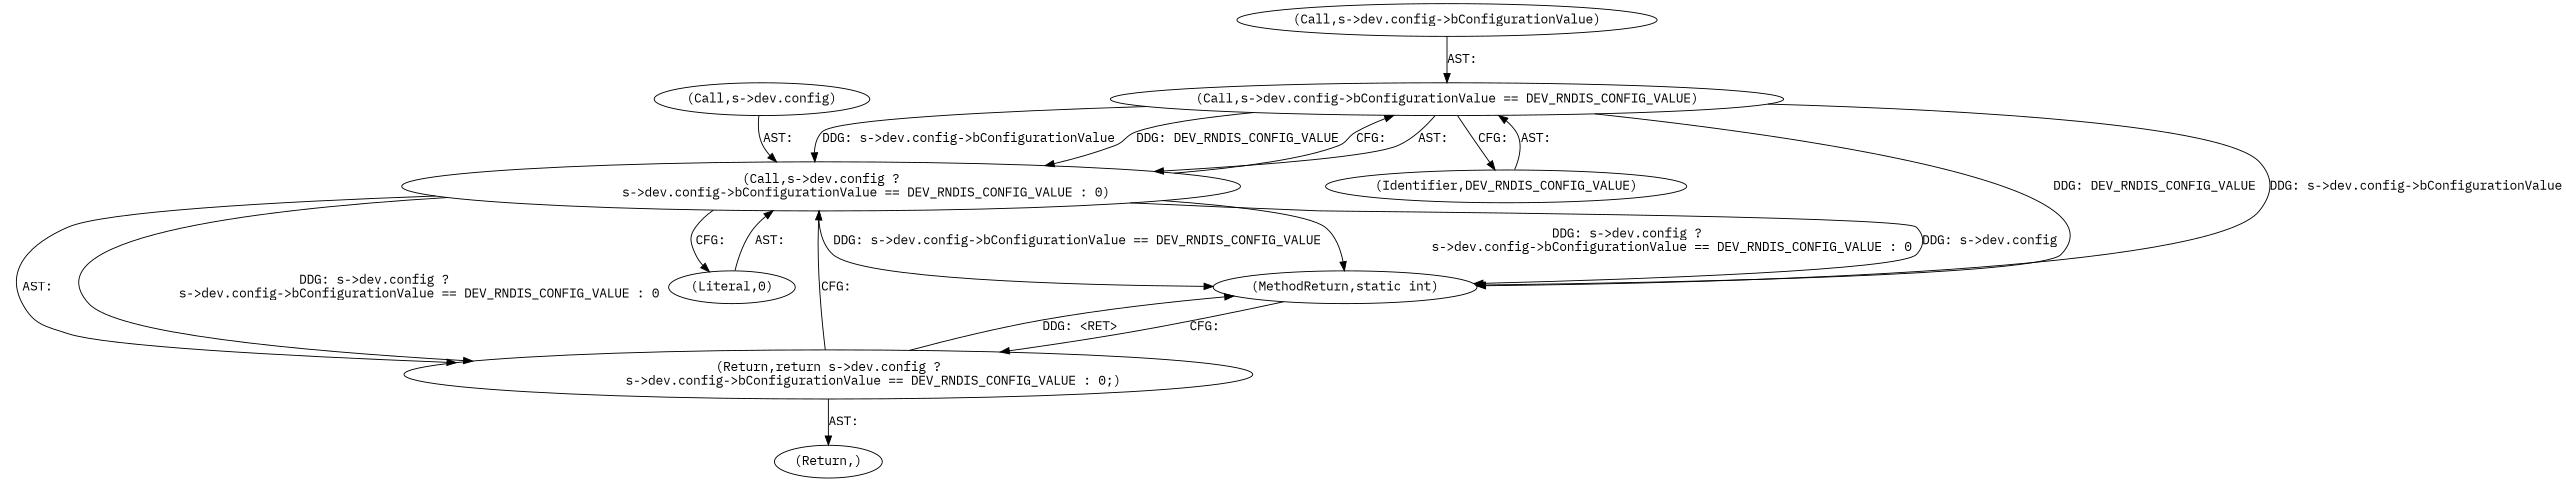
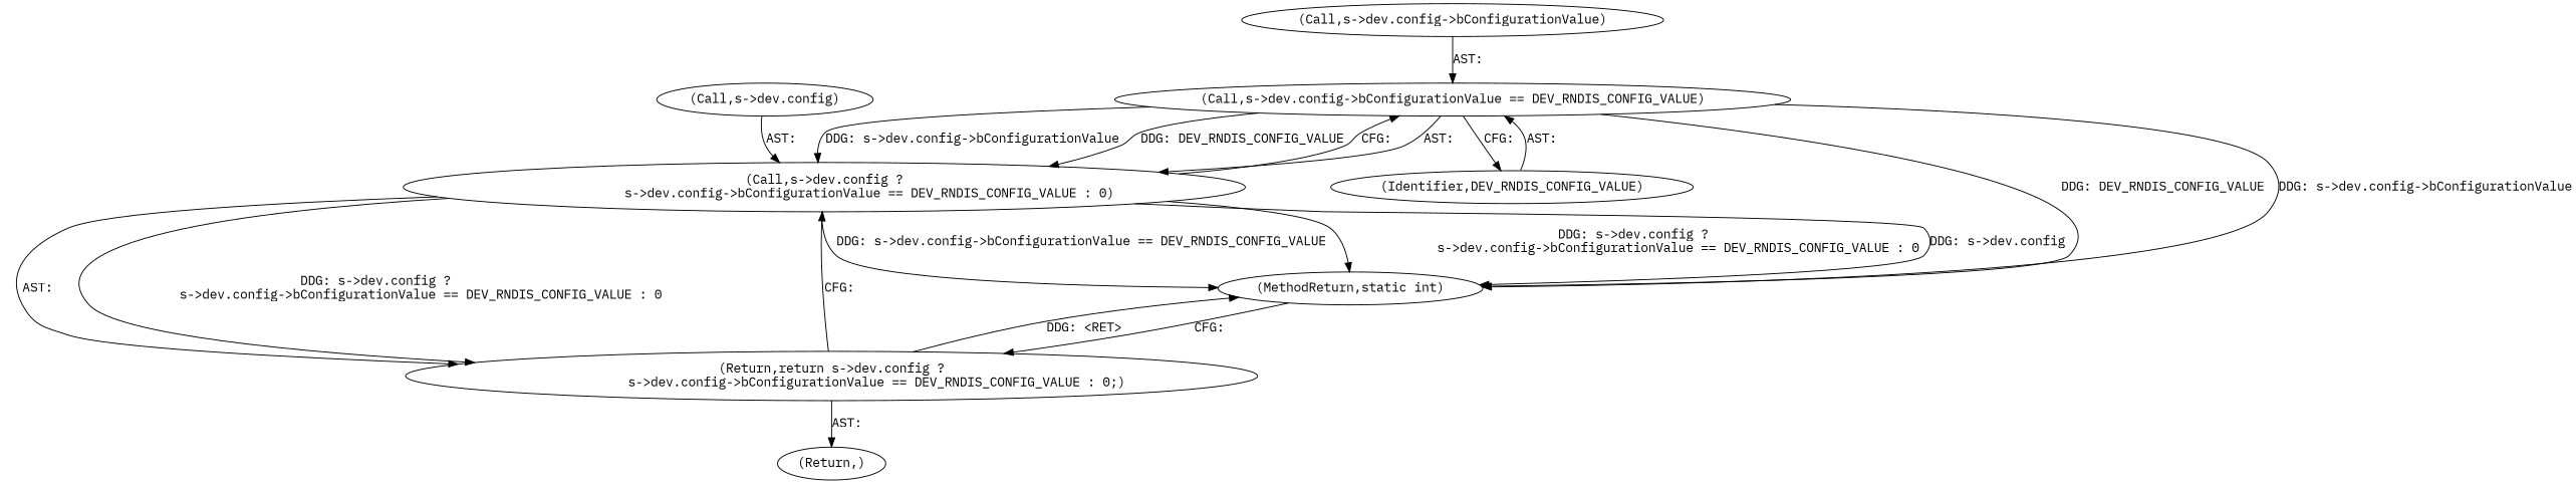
  digraph {
    fontname="IBM Plex Mono"
    node [fontname="IBM Plex Mono"]
    edge [fontname="IBM Plex Mono"]
    n1 [label="(Call,s->dev.config->bConfigurationValue == DEV_RNDIS_CONFIG_VALUE)"]
    n2 [label="(Call,s->dev.config ?\n            s->dev.config->bConfigurationValue == DEV_RNDIS_CONFIG_VALUE : 0)"]
    n3 [label="(Identifier,DEV_RNDIS_CONFIG_VALUE)"]
    n4 [label="(MethodReturn,static int)"]
    n5 [label="(Return,return s->dev.config ?\n            s->dev.config->bConfigurationValue == DEV_RNDIS_CONFIG_VALUE : 0;)"]
-   n6 [label="(Literal,0)"]
    n7 [label="(Return,)"]
    n8 [label="(Call,s->dev.config)"]
    n9 [label="(Call,s->dev.config->bConfigurationValue)"]
    n1 -> n2 [label="AST: "]
    n1 -> n2 [label="DDG: s->dev.config->bConfigurationValue"]
    n1 -> n2 [label="DDG: DEV_RNDIS_CONFIG_VALUE"]
    n1 -> n3 [label="CFG: "]
    n1 -> n4 [label="DDG: DEV_RNDIS_CONFIG_VALUE"]
    n1 -> n4 [label="DDG: s->dev.config->bConfigurationValue"]
    n2 -> n1 [label="CFG: "]
    n2 -> n4 [label="DDG: s->dev.config ?\n            s->dev.config->bConfigurationValue == DEV_RNDIS_CONFIG_VALUE : 0"]
    n2 -> n4 [label="DDG: s->dev.config"]
    n2 -> n4 [label="DDG: s->dev.config->bConfigurationValue == DEV_RNDIS_CONFIG_VALUE"]
    n2 -> n5 [label="AST: "]
    n2 -> n5 [label="DDG: s->dev.config ?\n            s->dev.config->bConfigurationValue == DEV_RNDIS_CONFIG_VALUE : 0"]
-   n2 -> n6 [label="CFG: "]
    n3 -> n1 [label="AST: "]
    n4 -> n5 [label="CFG: "]
    n5 -> n2 [label="CFG: "]
    n5 -> n4 [label="DDG: <RET>"]
    n5 -> n7 [label="AST: "]
-   n6 -> n2 [label="AST: "]
    n8 -> n2 [label="AST: "]
    n9 -> n1 [label="AST: "]
  }
